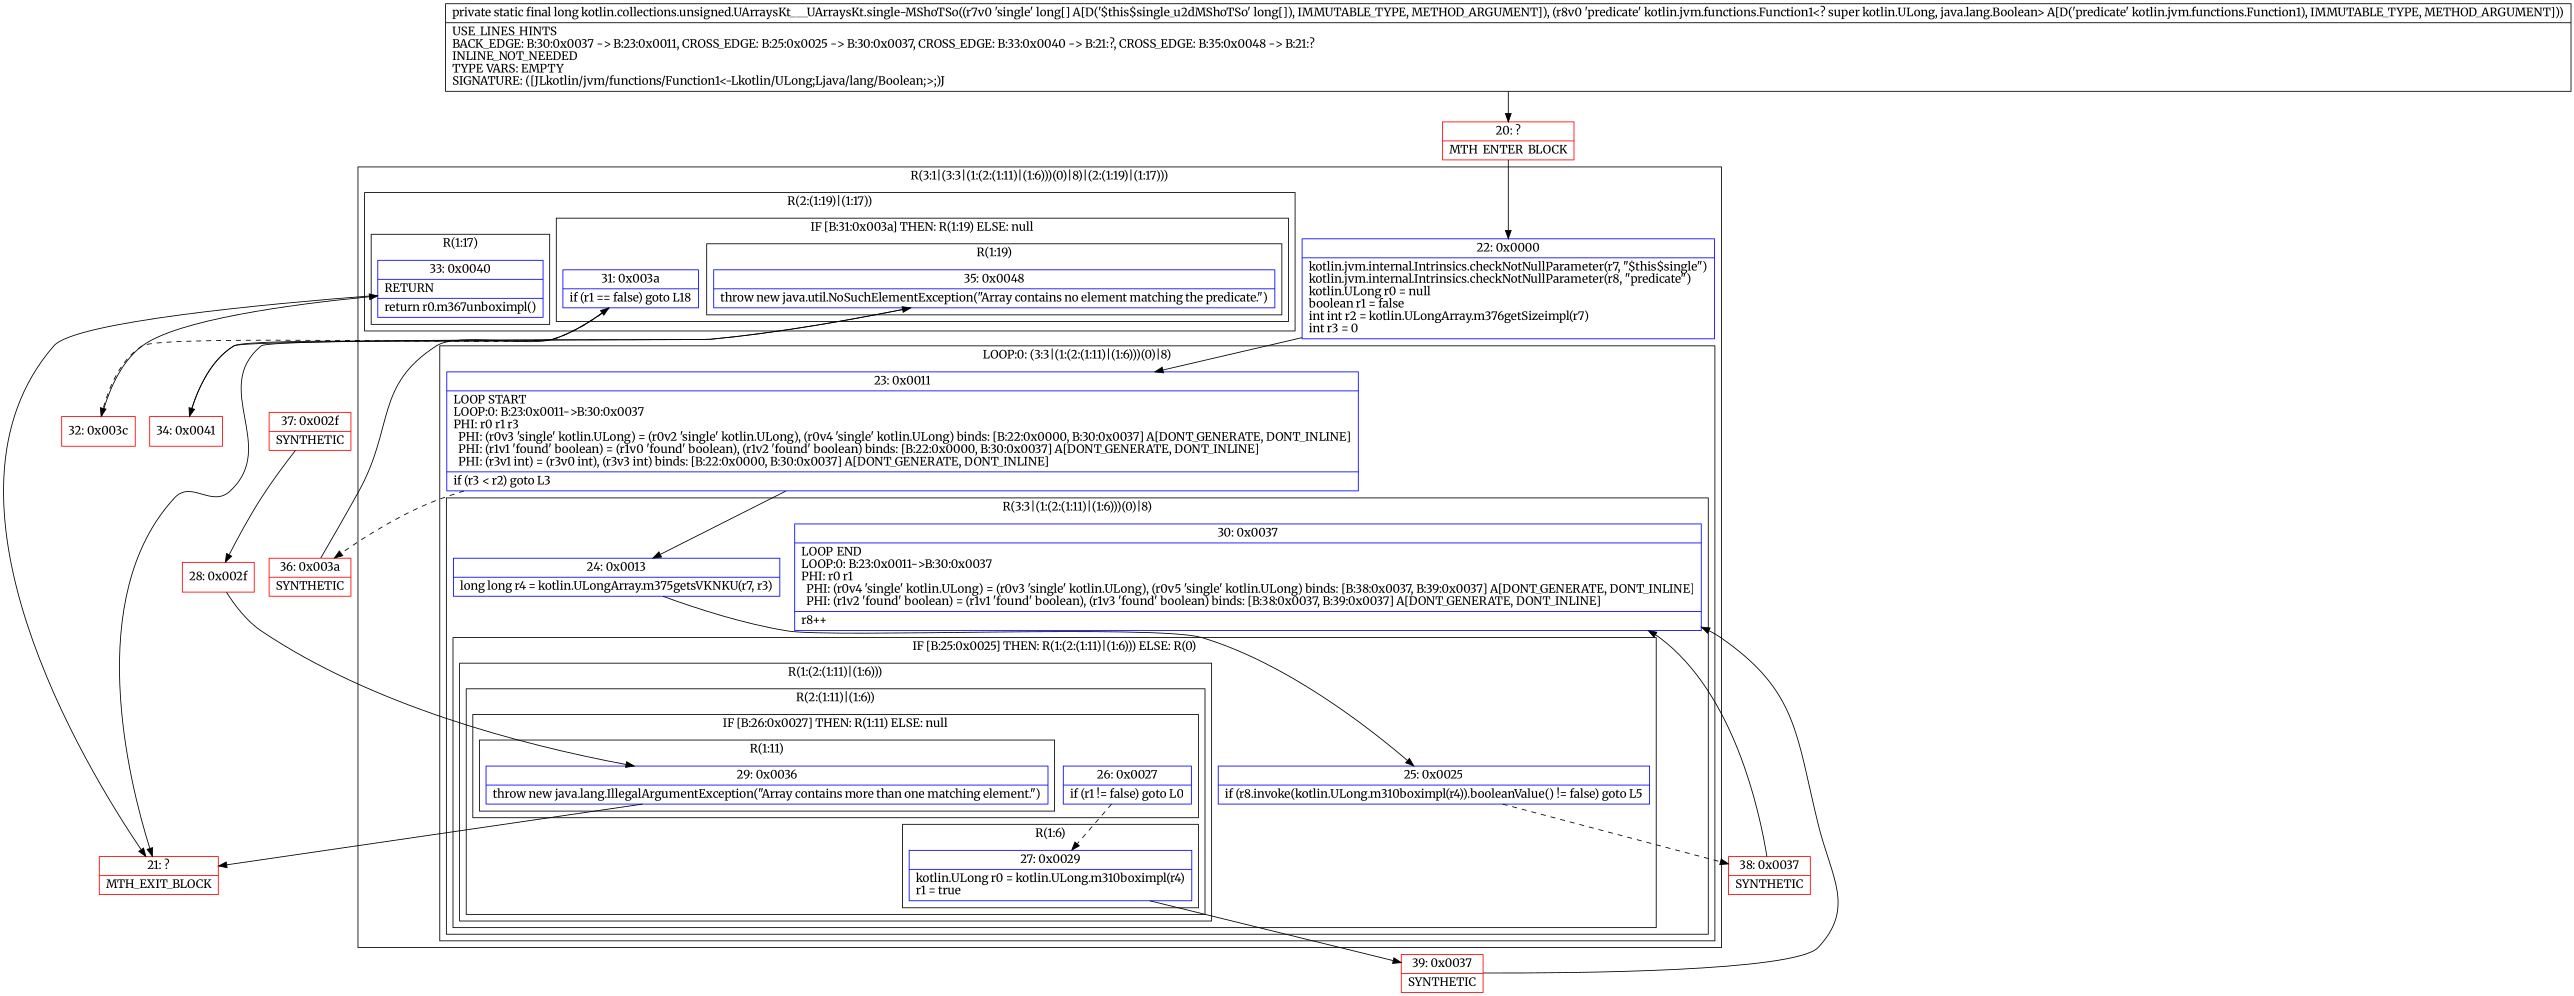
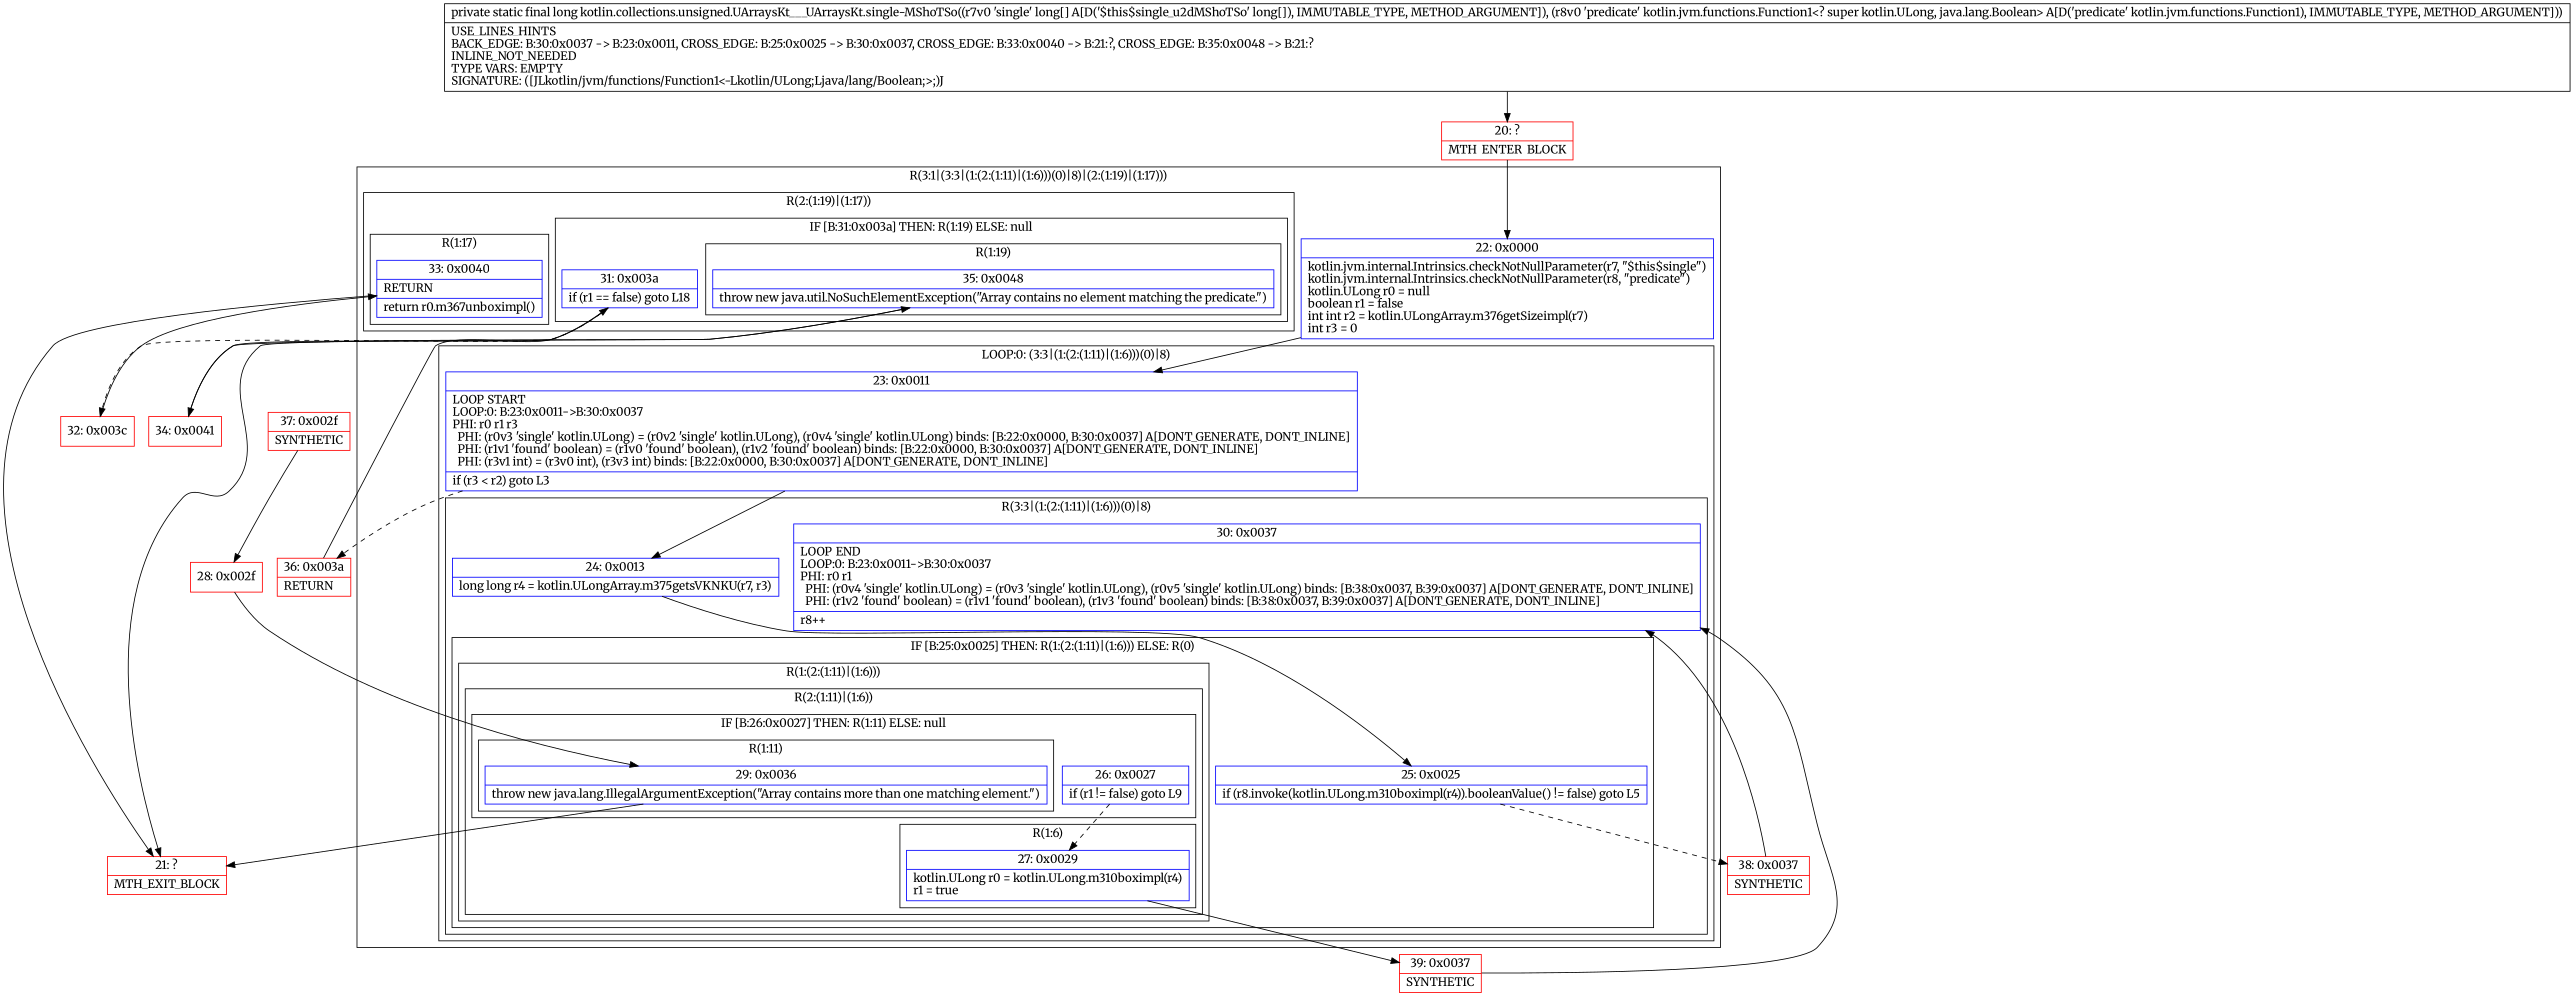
  digraph {
    fontname=Merriweather
    node [color=blue fontname=Merriweather shape=record]
    edge [fontname=Merriweather]
    n1 [label="{29\:\ 0x0036|throw new java.lang.IllegalArgumentException(\"Array contains more than one matching element.\")\l}"]
-   n2 [label="{26\:\ 0x0027|if (r1 != false) goto L0\l}"]
+   n2 [label="{26\:\ 0x0027|if (r1 != false) goto L9\l}"]
    n3 [label="{27\:\ 0x0029|kotlin.ULong r0 = kotlin.ULong.m310boximpl(r4)\lr1 = true\l}"]
    n4 [label="{25\:\ 0x0025|if (r8.invoke(kotlin.ULong.m310boximpl(r4)).booleanValue() != false) goto L5\l}"]
    n5 [label="{24\:\ 0x0013|long long r4 = kotlin.ULongArray.m375getsVKNKU(r7, r3)\l}"]
    n6 [label="{30\:\ 0x0037|LOOP_END\lLOOP:0: B:23:0x0011\-\>B:30:0x0037\lPHI: r0 r1 \l  PHI: (r0v4 'single' kotlin.ULong) = (r0v3 'single' kotlin.ULong), (r0v5 'single' kotlin.ULong) binds: [B:38:0x0037, B:39:0x0037] A[DONT_GENERATE, DONT_INLINE]\l  PHI: (r1v2 'found' boolean) = (r1v1 'found' boolean), (r1v3 'found' boolean) binds: [B:38:0x0037, B:39:0x0037] A[DONT_GENERATE, DONT_INLINE]\l|r8++\l}"]
    n7 [label="{23\:\ 0x0011|LOOP_START\lLOOP:0: B:23:0x0011\-\>B:30:0x0037\lPHI: r0 r1 r3 \l  PHI: (r0v3 'single' kotlin.ULong) = (r0v2 'single' kotlin.ULong), (r0v4 'single' kotlin.ULong) binds: [B:22:0x0000, B:30:0x0037] A[DONT_GENERATE, DONT_INLINE]\l  PHI: (r1v1 'found' boolean) = (r1v0 'found' boolean), (r1v2 'found' boolean) binds: [B:22:0x0000, B:30:0x0037] A[DONT_GENERATE, DONT_INLINE]\l  PHI: (r3v1 int) = (r3v0 int), (r3v3 int) binds: [B:22:0x0000, B:30:0x0037] A[DONT_GENERATE, DONT_INLINE]\l|if (r3 \< r2) goto L3\l}"]
    n8 [label="{35\:\ 0x0048|throw new java.util.NoSuchElementException(\"Array contains no element matching the predicate.\")\l}"]
    n9 [label="{31\:\ 0x003a|if (r1 == false) goto L18\l}"]
    n10 [label="{33\:\ 0x0040|RETURN\l|return r0.m367unboximpl()\l}"]
    n11 [label="{22\:\ 0x0000|kotlin.jvm.internal.Intrinsics.checkNotNullParameter(r7, \"$this$single\")\lkotlin.jvm.internal.Intrinsics.checkNotNullParameter(r8, \"predicate\")\lkotlin.ULong r0 = null\lboolean r1 = false\lint int r2 = kotlin.ULongArray.m376getSizeimpl(r7)\lint r3 = 0\l}"]
    n12 [color=red label="{21\:\ ?|MTH_EXIT_BLOCK\l}"]
    n13 [color=red label="{39\:\ 0x0037|SYNTHETIC\l}"]
    n14 [color=red label="{38\:\ 0x0037|SYNTHETIC\l}"]
-   n15 [color=red label="{36\:\ 0x003a|SYNTHETIC\l}"]
+   n15 [color=red label="{36\:\ 0x003a|RETURN\l}"]
    n16 [color=red label="{32\:\ 0x003c}"]
    n17 [color=red label="{34\:\ 0x0041}"]
    n18 [color=red label="{37\:\ 0x002f|SYNTHETIC\l}"]
    n19 [color=red label="{28\:\ 0x002f}"]
    n20 [color=red label="{20\:\ ?|MTH_ENTER_BLOCK\l}"]
    n21 [label="{private static final long kotlin.collections.unsigned.UArraysKt___UArraysKt.single\-MShoTSo((r7v0 'single' long[] A[D('$this$single_u2dMShoTSo' long[]), IMMUTABLE_TYPE, METHOD_ARGUMENT]), (r8v0 'predicate' kotlin.jvm.functions.Function1\<? super kotlin.ULong, java.lang.Boolean\> A[D('predicate' kotlin.jvm.functions.Function1), IMMUTABLE_TYPE, METHOD_ARGUMENT]))  | USE_LINES_HINTS\lBACK_EDGE: B:30:0x0037 \-\> B:23:0x0011, CROSS_EDGE: B:25:0x0025 \-\> B:30:0x0037, CROSS_EDGE: B:33:0x0040 \-\> B:21:?, CROSS_EDGE: B:35:0x0048 \-\> B:21:?\lINLINE_NOT_NEEDED\lTYPE_VARS: EMPTY\lSIGNATURE: ([JLkotlin\/jvm\/functions\/Function1\<\-Lkotlin\/ULong;Ljava\/lang\/Boolean;\>;)J\l}" color=""]
    subgraph cluster_1 {
      label="R(3:1|(3:3|(1:(2:(1:11)|(1:6)))(0)|8)|(2:(1:19)|(1:17)))"
      n11
      subgraph cluster_2 {
        label="LOOP:0: (3:3|(1:(2:(1:11)|(1:6)))(0)|8)"
        n7
        subgraph cluster_3 {
          label="R(3:3|(1:(2:(1:11)|(1:6)))(0)|8)"
          n5
          n6
          subgraph cluster_4 {
            label="IF [B:25:0x0025] THEN: R(1:(2:(1:11)|(1:6))) ELSE: R(0)"
            n4
            subgraph cluster_5 {
              label="R(1:(2:(1:11)|(1:6)))"
              subgraph cluster_6 {
                label="R(2:(1:11)|(1:6))"
                subgraph cluster_7 {
                  label="IF [B:26:0x0027] THEN: R(1:11) ELSE: null"
                  n2
                  subgraph cluster_8 {
                    label="R(1:11)"
                    n1
                  }
                }
                subgraph cluster_9 {
                  label="R(1:6)"
                  n3
                }
              }
            }
            subgraph cluster_10 {
              label="R(0)"
            }
          }
        }
      }
      subgraph cluster_11 {
        label="R(2:(1:19)|(1:17))"
        subgraph cluster_12 {
          label="IF [B:31:0x003a] THEN: R(1:19) ELSE: null"
          n9
          subgraph cluster_13 {
            label="R(1:19)"
            n8
          }
        }
        subgraph cluster_14 {
          label="R(1:17)"
          n10
        }
      }
    }
    n1 -> n12
    n2 -> n3 [style=dashed]
    n3 -> n13
    n4 -> n14 [style=dashed]
    n5 -> n4
    n7 -> n5
    n7 -> n15 [style=dashed]
    n8 -> n12
    n9 -> n16 [style=dashed]
    n9 -> n17
    n10 -> n12
    n11 -> n7
    n13 -> n6
    n14 -> n6
    n15 -> n9
    n16 -> n10
    n17 -> n8
    n18 -> n19
    n19 -> n1
    n20 -> n11
    n21 -> n20
  }
